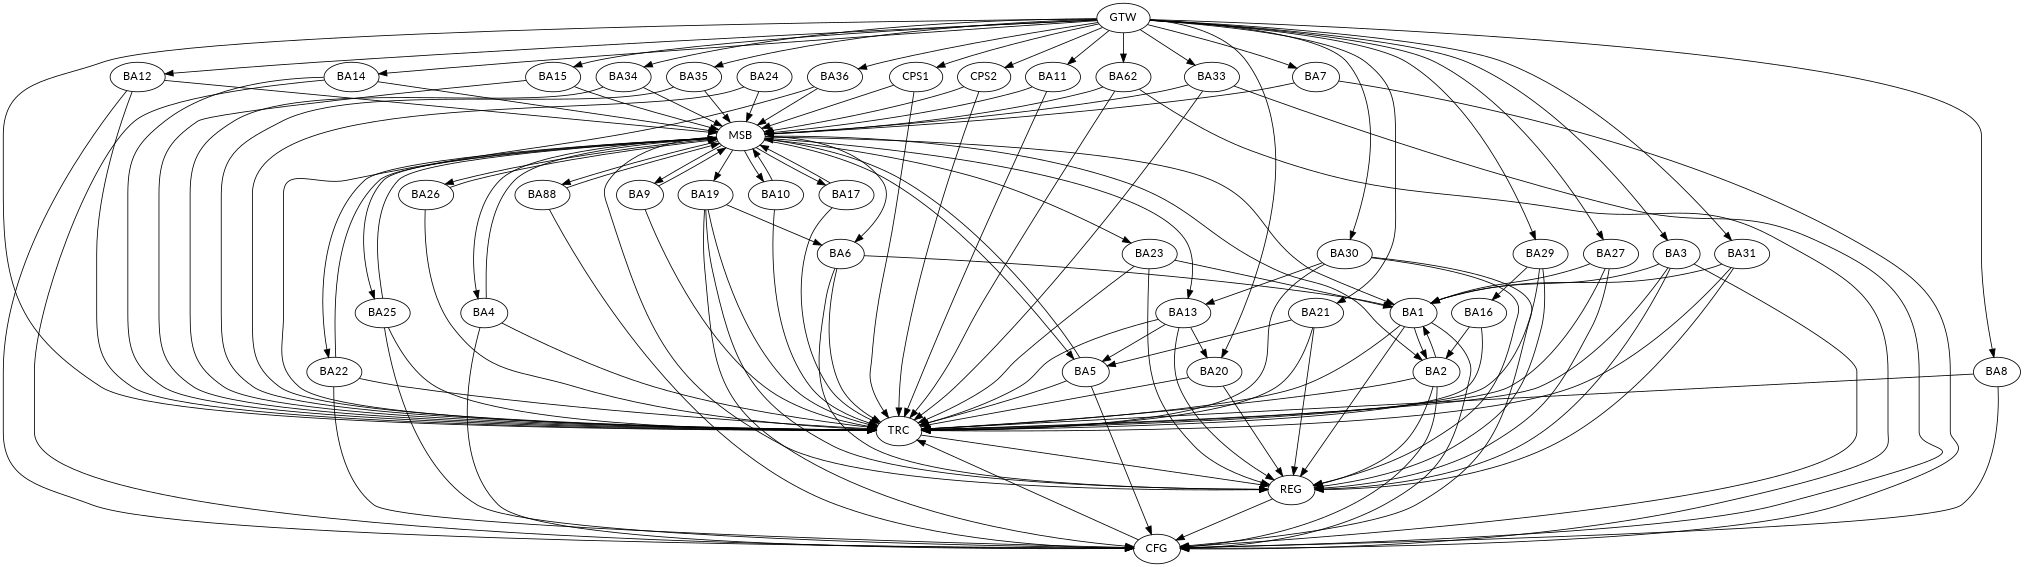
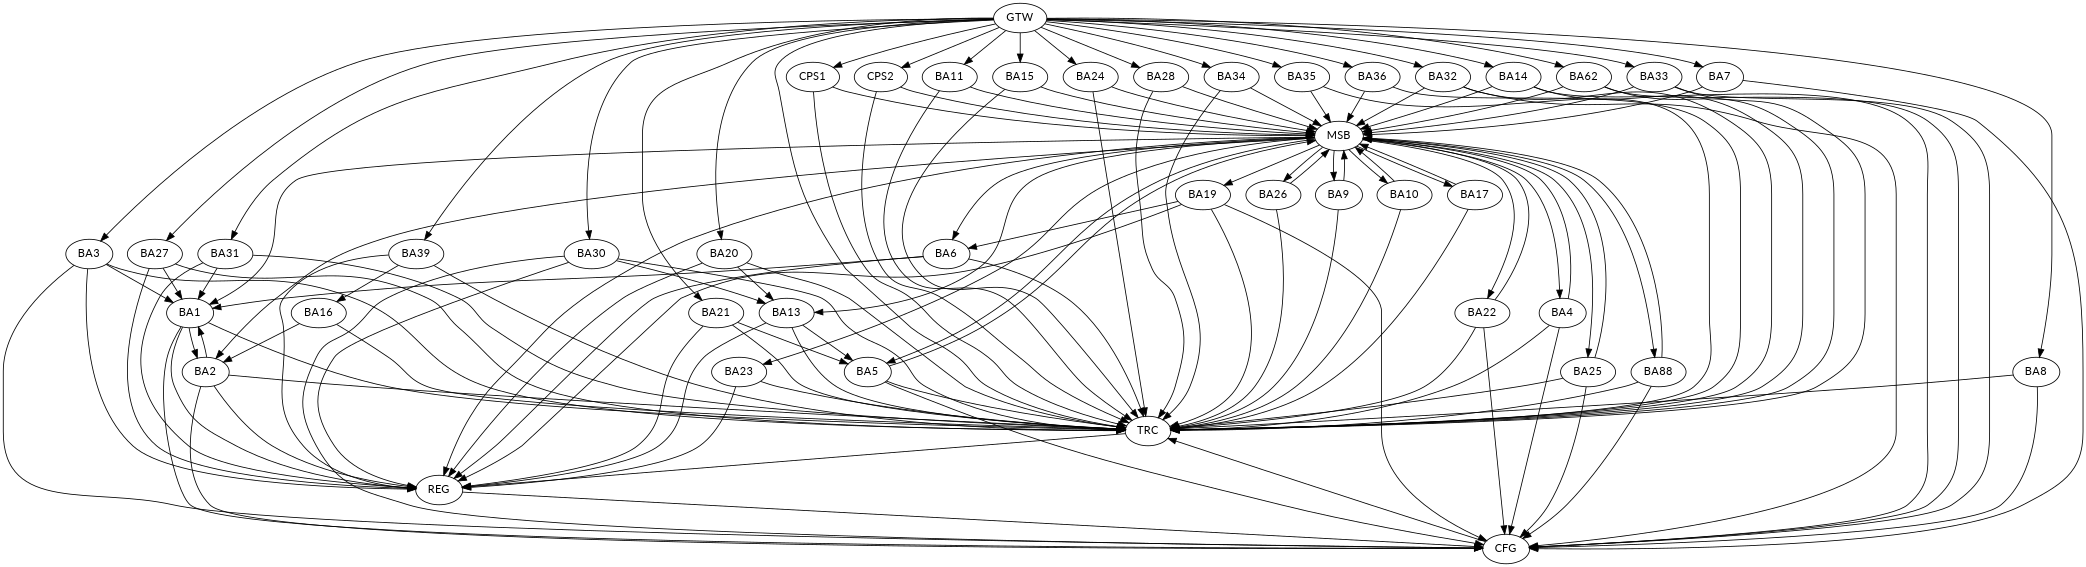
  strict digraph {
    fontname=Lato
    node [fontname=Lato]
    edge [fontname=Lato]
    n1 [label=BA1]
    n2 [label=BA2]
    n3 [label=REG]
    n4 [label=CFG]
    n5 [label=TRC]
    n6 [label=BA3]
    n7 [label=BA4]
    n8 [label=MSB]
    n9 [label=BA5]
    n10 [label=BA6]
    n11 [label=BA9]
    n12 [label=BA10]
    n13 [label=BA13]
    n14 [label=BA17]
    n15 [label=BA88]
    n16 [label=BA19]
    n17 [label=BA22]
    n18 [label=BA23]
    n19 [label=BA25]
    n20 [label=BA26]
    n21 [label=BA7]
    n22 [label=BA8]
    n23 [label=BA11]
-   n24 [label=BA12]
+   n24 [label=BA32]
    n25 [label=BA14]
    n26 [label=BA15]
    n27 [label=BA16]
    n28 [label=BA20]
    n29 [label=BA21]
    n30 [label=BA24]
    n31 [label=BA27]
-   n33 [label=BA29]
+   n32 [label=BA28]
+   n33 [label=BA39]
    n34 [label=BA30]
    n35 [label=BA31]
    n36 [label=BA62]
    n37 [label=BA33]
    n38 [label=BA34]
    n39 [label=BA35]
    n40 [label=BA36]
    n41 [label=CPS1]
    n42 [label=CPS2]
    n43 [label=GTW]
    n1 -> n2
    n1 -> n3
    n1 -> n4
    n1 -> n5
    n2 -> n1
    n2 -> n3
    n2 -> n4
    n2 -> n5
    n3 -> n4
    n4 -> n5
    n5 -> n3
    n6 -> n1
    n6 -> n3
    n6 -> n4
    n6 -> n5
    n7 -> n4
    n7 -> n5
    n7 -> n8
    n8 -> n1
    n8 -> n2
    n8 -> n3
    n8 -> n7
    n8 -> n9
    n8 -> n10
    n8 -> n11
    n8 -> n12
    n8 -> n13
    n8 -> n14
    n8 -> n15
    n8 -> n16
    n8 -> n17
    n8 -> n18
    n8 -> n19
    n8 -> n20
    n9 -> n4
    n9 -> n5
    n9 -> n8
    n10 -> n1
    n10 -> n3
    n10 -> n5
    n11 -> n5
    n11 -> n8
    n12 -> n5
    n12 -> n8
    n13 -> n3
    n13 -> n5
    n13 -> n9
    n14 -> n5
    n14 -> n8
    n15 -> n4
+   n15 -> n5
    n15 -> n8
    n16 -> n3
    n16 -> n4
    n16 -> n5
    n16 -> n10
    n17 -> n4
    n17 -> n5
    n17 -> n8
-   n18 -> n1
    n18 -> n3
    n18 -> n5
    n19 -> n4
    n19 -> n5
    n19 -> n8
    n20 -> n5
    n20 -> n8
    n21 -> n4
    n21 -> n8
    n22 -> n4
    n22 -> n5
    n23 -> n5
    n23 -> n8
    n24 -> n4
    n24 -> n5
    n24 -> n8
    n25 -> n4
    n25 -> n5
    n25 -> n8
    n26 -> n5
    n26 -> n8
    n27 -> n2
    n27 -> n5
    n28 -> n3
    n28 -> n5
-   n13 -> n28
+   n28 -> n13
    n29 -> n3
    n29 -> n5
    n29 -> n9
    n30 -> n5
    n30 -> n8
    n31 -> n1
    n31 -> n3
    n31 -> n5
+   n32 -> n5
+   n32 -> n8
    n33 -> n3
    n33 -> n5
    n33 -> n27
    n34 -> n3
    n34 -> n4
    n34 -> n5
    n34 -> n13
    n35 -> n1
    n35 -> n3
    n35 -> n5
    n36 -> n4
    n36 -> n5
    n36 -> n8
    n37 -> n4
    n37 -> n5
    n37 -> n8
    n38 -> n5
    n38 -> n8
    n39 -> n5
    n39 -> n8
    n40 -> n5
    n40 -> n8
    n41 -> n5
    n41 -> n8
    n42 -> n5
    n42 -> n8
    n43 -> n5
    n43 -> n6
    n43 -> n21
    n43 -> n22
    n43 -> n23
    n43 -> n24
    n43 -> n25
    n43 -> n26
    n43 -> n28
    n43 -> n29
+   n43 -> n30
    n43 -> n31
+   n43 -> n32
    n43 -> n33
    n43 -> n34
    n43 -> n35
    n43 -> n36
    n43 -> n37
    n43 -> n38
    n43 -> n39
    n43 -> n40
    n43 -> n41
    n43 -> n42
  }
